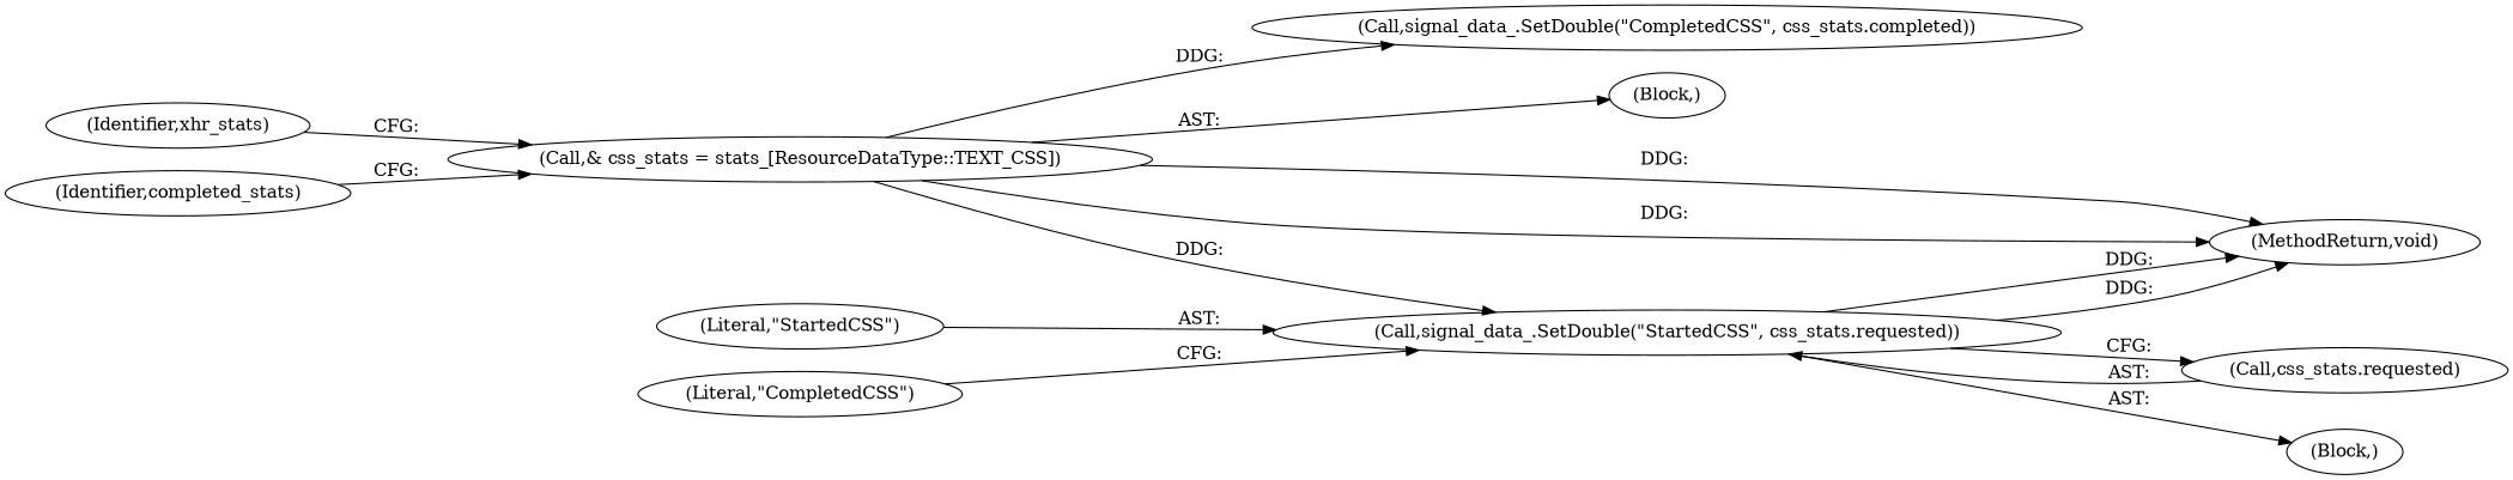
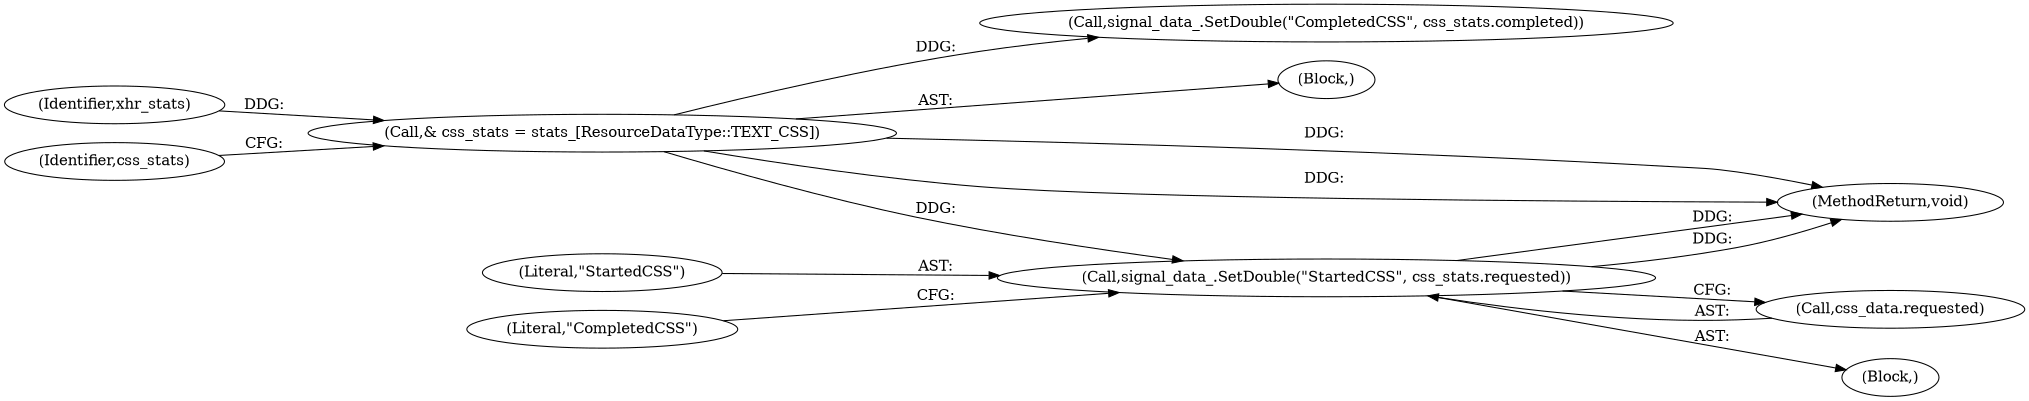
  digraph {
    rankdir=LR
    n1 [label="(Call,signal_data_.SetDouble(\"StartedCSS\", css_stats.requested))"]
-   n2 [label="(Call,css_stats.requested)"]
+   n2 [label="(Call,css_data.requested)"]
    n3 [label="(MethodReturn,void)"]
    n4 [label="(Block,)"]
    n5 [label="(Call,& css_stats = stats_[ResourceDataType::TEXT_CSS])"]
    n6 [label="(Call,signal_data_.SetDouble(\"CompletedCSS\", css_stats.completed))"]
    n7 [label="(Block,)"]
    n8 [label="(Literal,\"StartedCSS\")"]
    n9 [label="(Literal,\"CompletedCSS\")"]
    n10 [label="(Identifier,xhr_stats)"]
-   n11 [label="(Identifier,completed_stats)"]
+   n11 [label="(Identifier,css_stats)"]
    n1 -> n2 [label="CFG: "]
    n1 -> n3 [label="DDG: "]
    n1 -> n3 [label="DDG: "]
    n1 -> n4 [label="AST: "]
    n2 -> n1 [label="AST: "]
    n5 -> n1 [label="DDG: "]
    n5 -> n3 [label="DDG: "]
    n5 -> n3 [label="DDG: "]
    n5 -> n6 [label="DDG: "]
    n5 -> n7 [label="AST: "]
    n8 -> n1 [label="AST: "]
    n9 -> n1 [label="CFG: "]
-   n10 -> n5 [label="CFG: "]
+   n10 -> n5 [label="DDG: "]
    n11 -> n5 [label="CFG: "]
  }
